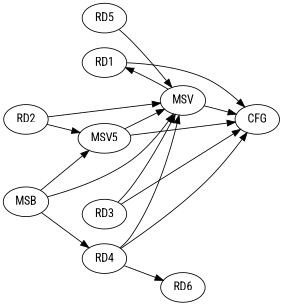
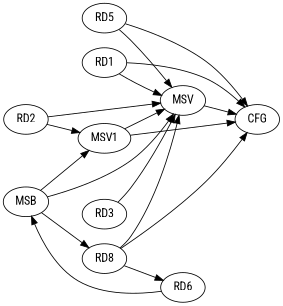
  strict digraph {
    fontname="Roboto Condensed"
    rankdir=LR
    node [fontname="Roboto Condensed"]
    edge [fontname="Roboto Condensed"]
    n1 [label=RD1]
    n2 [label=MSV]
    n3 [label=CFG]
    n4 [label=RD6]
    n5 [label=MSB]
    n6 [label=RD2]
-   n7 [label=MSV5]
+   n7 [label=MSV1]
    n8 [label=RD3]
-   n9 [label=RD4]
+   n9 [label=RD8]
    n10 [label=RD5]
-   n2 -> n1
+   n1 -> n2
    n1 -> n3
    n2 -> n3
+   n4 -> n5
    n5 -> n2
    n5 -> n7
    n5 -> n9
    n6 -> n2
    n6 -> n7
    n7 -> n2
    n7 -> n3
    n8 -> n2
    n9 -> n2
    n9 -> n3
    n9 -> n4
    n10 -> n2
-   n8 -> n3
+   n10 -> n3
  }
